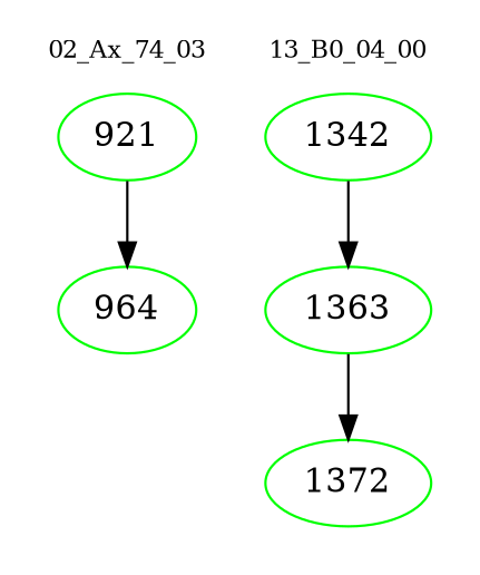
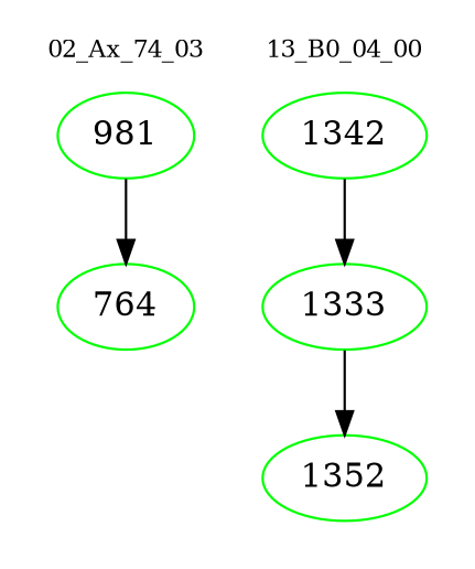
  digraph {
    node [color=green]
    edge [color=black]
-   n1 [label=921]
-   n2 [label=964]
+   n1 [label=981]
+   n2 [label=764]
    n3 [label=1342]
-   n4 [label=1363]
-   n5 [label=1372]
+   n4 [label=1333]
+   n5 [label=1352]
    subgraph cluster_1 {
      color=white
      fontsize=10
      label="02_Ax_74_03"
      n1
      n2
    }
    subgraph cluster_2 {
      color=white
      fontsize=10
      label="13_B0_04_00"
      n3
      n4
      n5
    }
    n1 -> n2
    n3 -> n4
    n4 -> n5
  }
